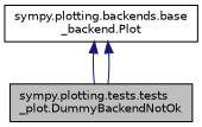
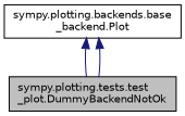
  digraph {
    node [color=black fontname=Helvetica fontsize=10 shape=record style=filled]
    edge [color=midnightblue dir=back fontname=Helvetica fontsize=10 labelfontname=Helvetica labelfontsize=10 style=solid]
-   n1 [fillcolor=grey75 fontcolor=black height=0.2 label="sympy.plotting.tests.tests\l_plot.DummyBackendNotOk" width=0.4]
+   n1 [fillcolor=grey75 fontcolor=black height=0.2 label="sympy.plotting.tests.test\l_plot.DummyBackendNotOk" width=0.4]
    n2 [fillcolor=white height=0.2 label="sympy.plotting.backends.base\l_backend.Plot" width=0.4]
    n2 -> n1
    n2 -> n1
  }
